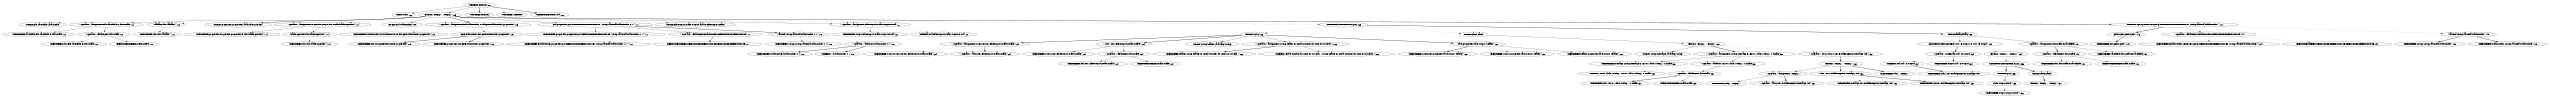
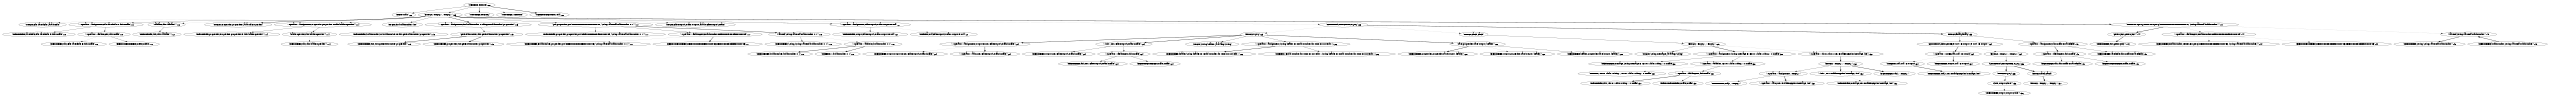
  digraph {
    fontname="DejaVu Serif"
    node [fontname="DejaVu Serif"]
    edge [fontname="DejaVu Serif" style=solid]
    n1 [label=<(METHOD,execute)<SUB>108</SUB>>]
    n2 [label=<(PARAM,this)<SUB>108</SUB>>]
    n3 [label=<(BLOCK,&lt;empty&gt;,&lt;empty&gt;)<SUB>109</SUB>>]
    n4 [label=<(MODIFIER,PUBLIC)>]
    n5 [label=<(MODIFIER,VIRTUAL)>]
    n6 [label=<(METHOD_RETURN,void)<SUB>108</SUB>>]
    n7 [label=<(LOCAL,File savedFile: java.io.File)>]
    n8 [label=<(&lt;operator&gt;.assignment,File savedFile = this.m_file)<SUB>110</SUB>>]
    n9 [label=<(validate,this.validate())<SUB>112</SUB>>]
    n10 [label=<(LOCAL,Properties properties: java.util.Properties)>]
    n11 [label=<(&lt;operator&gt;.assignment,Properties properties = this.loadProperties())<SUB>114</SUB>>]
    n12 [label=<(LOCAL,int buildNumber: int)>]
    n13 [label=<(&lt;operator&gt;.assignment,int buildNumber = this.getBuildNumber(properties))<SUB>115</SUB>>]
    n14 [label=<(put,properties.put(DEFAULT_PROPERTY_NAME, String.valueOf(buildNumber + 1)))<SUB>117</SUB>>]
    n15 [label=<(LOCAL,FileOutputStream output: java.io.FileOutputStream)>]
    n16 [label=<(&lt;operator&gt;.assignment,FileOutputStream output = null)<SUB>121</SUB>>]
    n17 [label=<(CONTROL_STRUCTURE,try,try)<SUB>123</SUB>>]
    n18 [label=<(setNewProperty,setNewProperty(DEFAULT_PROPERTY_NAME, String.valueOf(buildNumber)))<SUB>144</SUB>>]
    n19 [label=<(IDENTIFIER,savedFile,File savedFile = this.m_file)<SUB>110</SUB>>]
    n20 [label=<(&lt;operator&gt;.fieldAccess,this.m_file)<SUB>110</SUB>>]
    n21 [label=<(IDENTIFIER,this,this.validate())<SUB>112</SUB>>]
    n22 [label=<(IDENTIFIER,properties,Properties properties = this.loadProperties())<SUB>114</SUB>>]
    n23 [label=<(loadProperties,this.loadProperties())<SUB>114</SUB>>]
    n24 [label=<(IDENTIFIER,buildNumber,int buildNumber = this.getBuildNumber(properties))<SUB>115</SUB>>]
    n25 [label=<(getBuildNumber,this.getBuildNumber(properties))<SUB>115</SUB>>]
    n26 [label=<(IDENTIFIER,properties,properties.put(DEFAULT_PROPERTY_NAME, String.valueOf(buildNumber + 1)))<SUB>117</SUB>>]
    n27 [label=<(&lt;operator&gt;.fieldAccess,BuildNumber.DEFAULT_PROPERTY_NAME)<SUB>117</SUB>>]
    n28 [label=<(valueOf,String.valueOf(buildNumber + 1))<SUB>118</SUB>>]
    n29 [label=<(IDENTIFIER,output,FileOutputStream output = null)<SUB>121</SUB>>]
    n30 [label=<(LITERAL,null,FileOutputStream output = null)<SUB>121</SUB>>]
    n31 [label=<(BLOCK,try,try)<SUB>123</SUB>>]
    n32 [label=<(BLOCK,catch,catch)>]
    n33 [label=<(BLOCK,finally,finally)<SUB>133</SUB>>]
-   n34 [label=<(getProject,getProject())<SUB>142</SUB>>]
+   n34 [label=<(getProject,getProject())<SUB>144</SUB>>]
    n35 [label=<(&lt;operator&gt;.fieldAccess,BuildNumber.DEFAULT_PROPERTY_NAME)<SUB>144</SUB>>]
    n36 [label=<(valueOf,String.valueOf(buildNumber))<SUB>145</SUB>>]
    n37 [label=<(IDENTIFIER,this,File savedFile = this.m_file)<SUB>110</SUB>>]
    n38 [label=<(FIELD_IDENTIFIER,m_file,m_file)<SUB>110</SUB>>]
    n39 [label=<(IDENTIFIER,this,this.loadProperties())<SUB>114</SUB>>]
    n40 [label=<(IDENTIFIER,this,this.getBuildNumber(properties))<SUB>115</SUB>>]
    n41 [label=<(IDENTIFIER,properties,this.getBuildNumber(properties))<SUB>115</SUB>>]
    n42 [label=<(IDENTIFIER,BuildNumber,properties.put(DEFAULT_PROPERTY_NAME, String.valueOf(buildNumber + 1)))<SUB>117</SUB>>]
    n43 [label=<(FIELD_IDENTIFIER,DEFAULT_PROPERTY_NAME,DEFAULT_PROPERTY_NAME)<SUB>117</SUB>>]
    n44 [label=<(IDENTIFIER,String,String.valueOf(buildNumber + 1))<SUB>118</SUB>>]
    n45 [label=<(&lt;operator&gt;.addition,buildNumber + 1)<SUB>118</SUB>>]
    n46 [label=<(IDENTIFIER,buildNumber,buildNumber + 1)<SUB>118</SUB>>]
    n47 [label=<(LITERAL,1,buildNumber + 1)<SUB>118</SUB>>]
    n48 [label=<(&lt;operator&gt;.assignment,output = new FileOutputStream(m_file))<SUB>124</SUB>>]
    n49 [label=<(&lt;init&gt;,new FileOutputStream(m_file))<SUB>124</SUB>>]
    n50 [label=<(LOCAL,String header: java.lang.String)>]
    n51 [label=<(&lt;operator&gt;.assignment,String header = &quot;Build Number for ANT. Do not edit!&quot;)<SUB>126</SUB>>]
    n52 [label=<(save,properties.save(output, header))<SUB>128</SUB>>]
    n53 [label=<(BLOCK,&lt;empty&gt;,&lt;empty&gt;)<SUB>129</SUB>>]
    n54 [label=<(CONTROL_STRUCTURE,if (null != output),if (null != output))<SUB>134</SUB>>]
    n55 [label=<(&lt;operator&gt;.assignment,this.m_file = savedFile)<SUB>140</SUB>>]
    n56 [label=<(IDENTIFIER,output,output = new FileOutputStream(m_file))<SUB>124</SUB>>]
    n57 [label=<(&lt;operator&gt;.alloc,new FileOutputStream(m_file))<SUB>124</SUB>>]
    n58 [label=<(IDENTIFIER,output,new FileOutputStream(m_file))<SUB>124</SUB>>]
    n59 [label=<(&lt;operator&gt;.fieldAccess,this.m_file)<SUB>124</SUB>>]
    n60 [label=<(IDENTIFIER,header,String header = &quot;Build Number for ANT. Do not edit!&quot;)<SUB>126</SUB>>]
    n61 [label=<(LITERAL,&quot;Build Number for ANT. Do not edit!&quot;,String header = &quot;Build Number for ANT. Do not edit!&quot;)<SUB>126</SUB>>]
    n62 [label=<(IDENTIFIER,properties,properties.save(output, header))<SUB>128</SUB>>]
    n63 [label=<(IDENTIFIER,output,properties.save(output, header))<SUB>128</SUB>>]
    n64 [label=<(IDENTIFIER,header,properties.save(output, header))<SUB>128</SUB>>]
    n65 [label=<(IDENTIFIER,this,new FileOutputStream(m_file))<SUB>124</SUB>>]
    n66 [label=<(FIELD_IDENTIFIER,m_file,m_file)<SUB>124</SUB>>]
    n67 [label=<(LOCAL,String message: java.lang.String)>]
    n68 [label=<(&lt;operator&gt;.assignment,String message = &quot;Error while writing &quot; + m_file)<SUB>130</SUB>>]
    n69 [label=<(&lt;operator&gt;.throw,throw new BuildException(message, ioe);)<SUB>132</SUB>>]
    n70 [label=<(IDENTIFIER,message,String message = &quot;Error while writing &quot; + m_file)<SUB>130</SUB>>]
    n71 [label=<(&lt;operator&gt;.addition,&quot;Error while writing &quot; + m_file)<SUB>130</SUB>>]
    n72 [label=<(BLOCK,&lt;empty&gt;,&lt;empty&gt;)<SUB>132</SUB>>]
    n73 [label=<(LITERAL,&quot;Error while writing &quot;,&quot;Error while writing &quot; + m_file)<SUB>130</SUB>>]
    n74 [label=<(&lt;operator&gt;.fieldAccess,this.m_file)<SUB>130</SUB>>]
    n75 [label=<(IDENTIFIER,this,&quot;Error while writing &quot; + m_file)<SUB>130</SUB>>]
    n76 [label=<(FIELD_IDENTIFIER,m_file,m_file)<SUB>130</SUB>>]
    n77 [label=<(&lt;operator&gt;.assignment,&lt;empty&gt;)>]
    n78 [label=<(&lt;init&gt;,new BuildException(message, ioe))<SUB>132</SUB>>]
    n79 [label=<(IDENTIFIER,$obj1,&lt;empty&gt;)>]
    n80 [label=<(IDENTIFIER,$obj1,&lt;empty&gt;)>]
    n81 [label=<(&lt;operator&gt;.alloc,new BuildException(message, ioe))<SUB>132</SUB>>]
    n82 [label=<(IDENTIFIER,message,new BuildException(message, ioe))<SUB>132</SUB>>]
-   n83 [label=<(IDENTIFIER,ioe,new BuildException(message, ioe))<SUB>132</SUB>>]
    n84 [label=<(IDENTIFIER,$obj1,new BuildException(message, ioe))>]
    n85 [label=<(&lt;operator&gt;.notEquals,null != output)<SUB>134</SUB>>]
    n86 [label=<(BLOCK,&lt;empty&gt;,&lt;empty&gt;)<SUB>134</SUB>>]
    n87 [label=<(&lt;operator&gt;.fieldAccess,this.m_file)<SUB>140</SUB>>]
    n88 [label=<(IDENTIFIER,savedFile,this.m_file = savedFile)<SUB>140</SUB>>]
    n89 [label=<(LITERAL,null,null != output)<SUB>134</SUB>>]
    n90 [label=<(IDENTIFIER,output,null != output)<SUB>134</SUB>>]
    n91 [label=<(CONTROL_STRUCTURE,try,try)<SUB>135</SUB>>]
    n92 [label=<(BLOCK,try,try)<SUB>135</SUB>>]
    n93 [label=<(BLOCK,catch,catch)>]
    n94 [label=<(close,output.close())<SUB>136</SUB>>]
    n95 [label=<(BLOCK,&lt;empty&gt;,&lt;empty&gt;)<SUB>137</SUB>>]
    n96 [label=<(IDENTIFIER,output,output.close())<SUB>136</SUB>>]
    n97 [label=<(IDENTIFIER,this,this.m_file = savedFile)<SUB>140</SUB>>]
    n98 [label=<(FIELD_IDENTIFIER,m_file,m_file)<SUB>140</SUB>>]
    n99 [label=<(IDENTIFIER,this,getProject())<SUB>144</SUB>>]
    n100 [label=<(IDENTIFIER,BuildNumber,setNewProperty(DEFAULT_PROPERTY_NAME, String.valueOf(buildNumber)))<SUB>144</SUB>>]
    n101 [label=<(FIELD_IDENTIFIER,DEFAULT_PROPERTY_NAME,DEFAULT_PROPERTY_NAME)<SUB>144</SUB>>]
    n102 [label=<(IDENTIFIER,String,String.valueOf(buildNumber))<SUB>145</SUB>>]
    n103 [label=<(IDENTIFIER,buildNumber,String.valueOf(buildNumber))<SUB>145</SUB>>]
    n1 -> n2
    n1 -> n3
    n1 -> n4 [style=bold]
    n1 -> n5 [style=dotted]
    n1 -> n6 [style=bold]
    n3 -> n7 [style=dotted]
    n3 -> n8
    n3 -> n9 [style=dotted]
    n3 -> n10 [style=bold]
    n3 -> n11 [style=dotted]
    n3 -> n12
    n3 -> n13 [style=bold]
    n3 -> n14
    n3 -> n15 [style=dotted]
    n3 -> n16
    n3 -> n17 [style=dotted]
    n3 -> n18 [style=bold]
    n8 -> n19
    n8 -> n20
    n9 -> n21
    n11 -> n22
    n11 -> n23
    n13 -> n24 [style=dotted]
    n13 -> n25
    n14 -> n26
    n14 -> n27
    n14 -> n28 [style=bold]
    n16 -> n29
    n16 -> n30 [style=dotted]
    n17 -> n31 [style=dotted]
    n17 -> n32 [style=dotted]
    n17 -> n33 [style=bold]
    n18 -> n34 [style=bold]
    n18 -> n35 [style=dotted]
    n18 -> n36 [style=dotted]
    n20 -> n37 [style=dotted]
    n20 -> n38
    n23 -> n39 [style=dotted]
    n25 -> n40 [style=bold]
    n25 -> n41 [style=bold]
    n27 -> n42 [style=dotted]
    n27 -> n43 [style=bold]
    n28 -> n44
    n28 -> n45 [style=dotted]
    n31 -> n48 [style=bold]
    n31 -> n49 [style=bold]
    n31 -> n50
    n31 -> n51
    n31 -> n52 [style=bold]
    n32 -> n53
    n33 -> n54
    n33 -> n55
    n34 -> n99 [style=bold]
    n35 -> n100 [style=dotted]
    n35 -> n101 [style=dotted]
    n36 -> n102 [style=bold]
-   n36 -> n103 [style=bold]
+   n103 -> n36 [style=bold]
    n45 -> n46 [style=bold]
    n45 -> n47 [style=bold]
    n48 -> n56 [style=dotted]
    n48 -> n57 [style=bold]
    n49 -> n58
    n49 -> n59
    n51 -> n60 [style=bold]
    n51 -> n61
    n52 -> n62 [style=bold]
    n52 -> n63 [style=dotted]
    n52 -> n64
    n53 -> n67
    n53 -> n68 [style=bold]
    n53 -> n69 [style=dotted]
    n54 -> n85 [style=bold]
    n54 -> n86 [style=dotted]
    n55 -> n87 [style=bold]
    n55 -> n88
    n59 -> n65
    n59 -> n66
    n68 -> n70
    n68 -> n71
    n69 -> n72 [style=bold]
    n71 -> n73 [style=dotted]
    n71 -> n74
    n72 -> n77
    n72 -> n78 [style=bold]
    n72 -> n79 [style=bold]
    n74 -> n75 [style=bold]
    n74 -> n76
    n77 -> n80
    n77 -> n81 [style=bold]
    n78 -> n82 [style=dotted]
-   n78 -> n83 [style=bold]
    n85 -> n89 [style=dotted]
    n85 -> n90 [style=bold]
    n86 -> n91
    n87 -> n97
    n87 -> n98
    n89 -> n84 [style=bold]
    n91 -> n92 [style=bold]
    n91 -> n93 [style=bold]
    n92 -> n94
    n93 -> n95 [style=bold]
    n94 -> n96 [style=dotted]
  }
